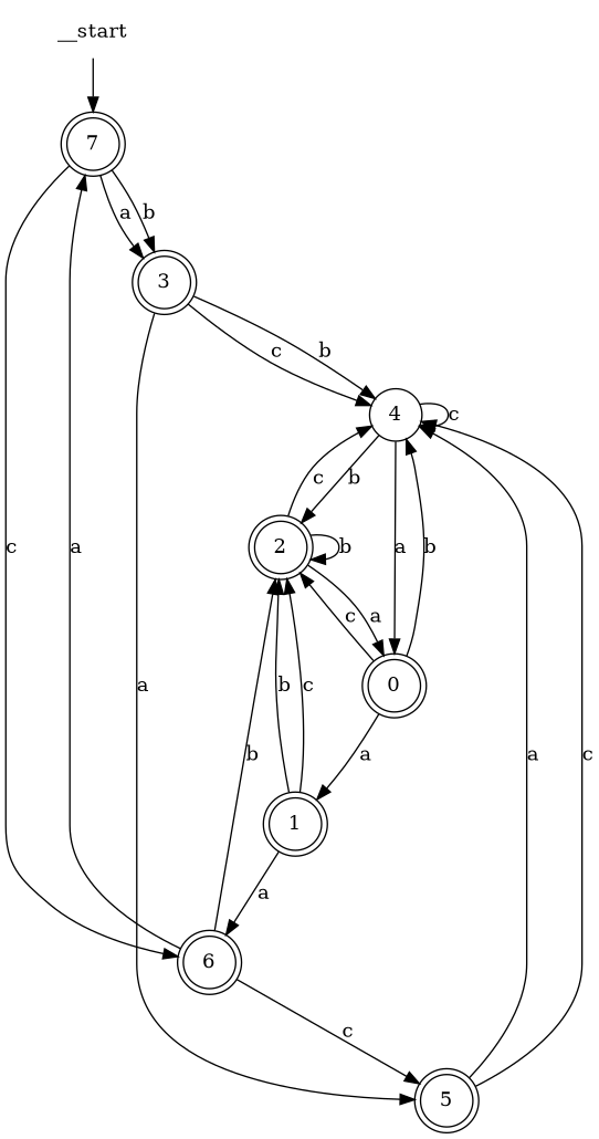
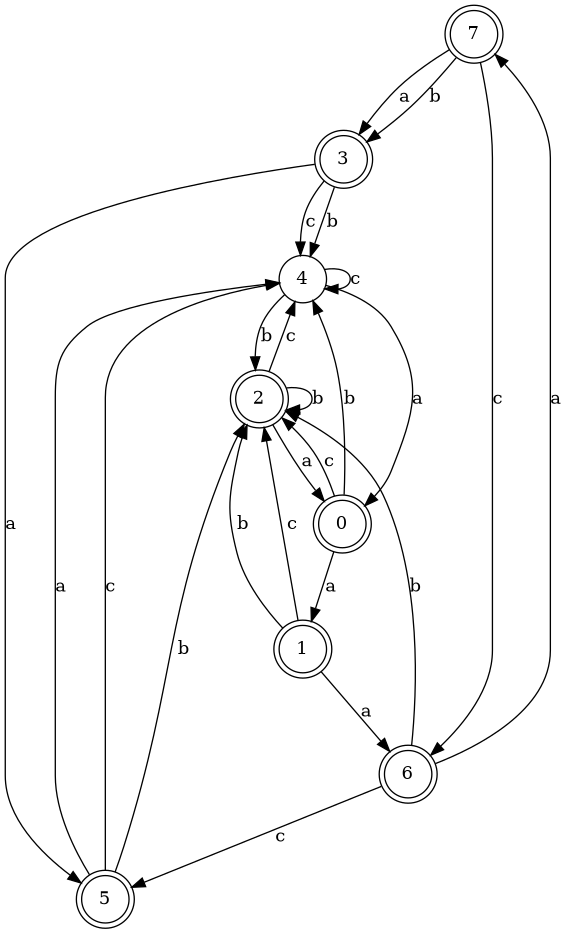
  digraph {
    node [shape=doublecircle]
-   __start [shape=none]
    n2 [label=7]
    n3 [label=3]
    n4 [label=6]
    n5 [label=4 shape=circle]
    n6 [label=5]
    n7 [label=2]
    n8 [label=0]
    n9 [label=1]
-   __start -> n2
    n2 -> n3 [label=a]
    n2 -> n3 [label=b]
    n2 -> n4 [label=c]
    n3 -> n5 [label=b]
    n3 -> n5 [label=c]
    n3 -> n6 [label=a]
    n4 -> n2 [label=a]
    n4 -> n6 [label=c]
    n4 -> n7 [label=b]
    n5 -> n5 [label=c]
    n5 -> n7 [label=b]
    n5 -> n8 [label=a]
    n6 -> n5 [label=a]
    n6 -> n5 [label=c]
+   n6 -> n7 [label=b]
    n7 -> n5 [label=c]
    n7 -> n7 [label=b]
    n7 -> n8 [label=a]
    n8 -> n5 [label=b]
    n8 -> n7 [label=c]
    n8 -> n9 [label=a]
    n9 -> n4 [label=a]
    n9 -> n7 [label=b]
    n9 -> n7 [label=c]
  }
